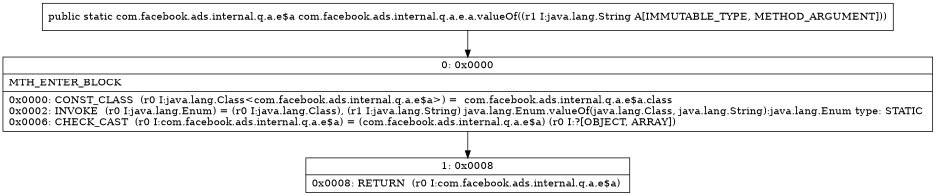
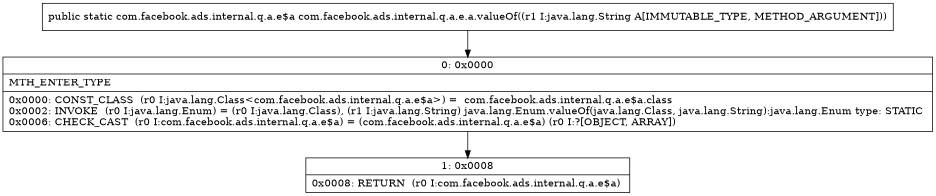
  digraph {
    node [shape=record]
-   n1 [label="{0\:\ 0x0000|MTH_ENTER_BLOCK\l|0x0000: CONST_CLASS  (r0 I:java.lang.Class\<com.facebook.ads.internal.q.a.e$a\>) =  com.facebook.ads.internal.q.a.e$a.class \l0x0002: INVOKE  (r0 I:java.lang.Enum) = (r0 I:java.lang.Class), (r1 I:java.lang.String) java.lang.Enum.valueOf(java.lang.Class, java.lang.String):java.lang.Enum type: STATIC \l0x0006: CHECK_CAST  (r0 I:com.facebook.ads.internal.q.a.e$a) = (com.facebook.ads.internal.q.a.e$a) (r0 I:?[OBJECT, ARRAY]) \l}"]
+   n1 [label="{0\:\ 0x0000|MTH_ENTER_TYPE\l|0x0000: CONST_CLASS  (r0 I:java.lang.Class\<com.facebook.ads.internal.q.a.e$a\>) =  com.facebook.ads.internal.q.a.e$a.class \l0x0002: INVOKE  (r0 I:java.lang.Enum) = (r0 I:java.lang.Class), (r1 I:java.lang.String) java.lang.Enum.valueOf(java.lang.Class, java.lang.String):java.lang.Enum type: STATIC \l0x0006: CHECK_CAST  (r0 I:com.facebook.ads.internal.q.a.e$a) = (com.facebook.ads.internal.q.a.e$a) (r0 I:?[OBJECT, ARRAY]) \l}"]
    n2 [label="{1\:\ 0x0008|0x0008: RETURN  (r0 I:com.facebook.ads.internal.q.a.e$a) \l}"]
    n3 [label="{public static com.facebook.ads.internal.q.a.e$a com.facebook.ads.internal.q.a.e.a.valueOf((r1 I:java.lang.String A[IMMUTABLE_TYPE, METHOD_ARGUMENT])) }"]
    n1 -> n2
    n3 -> n1
  }
